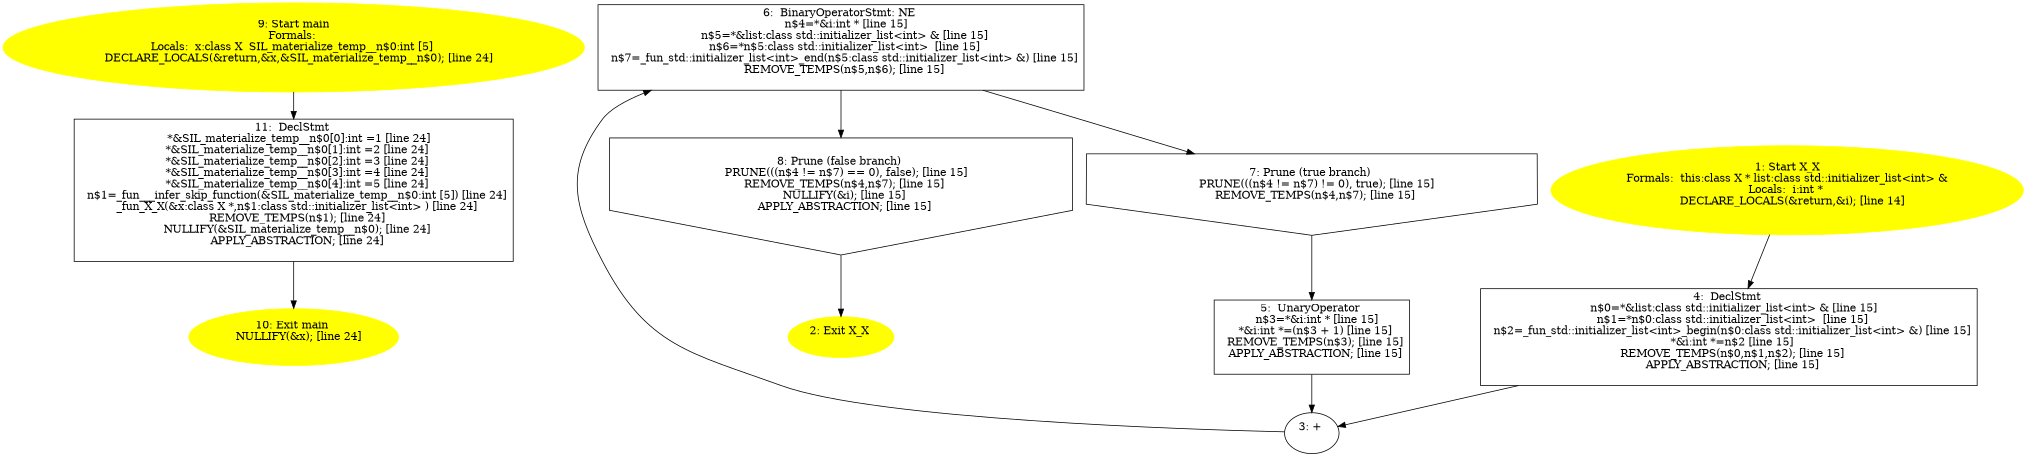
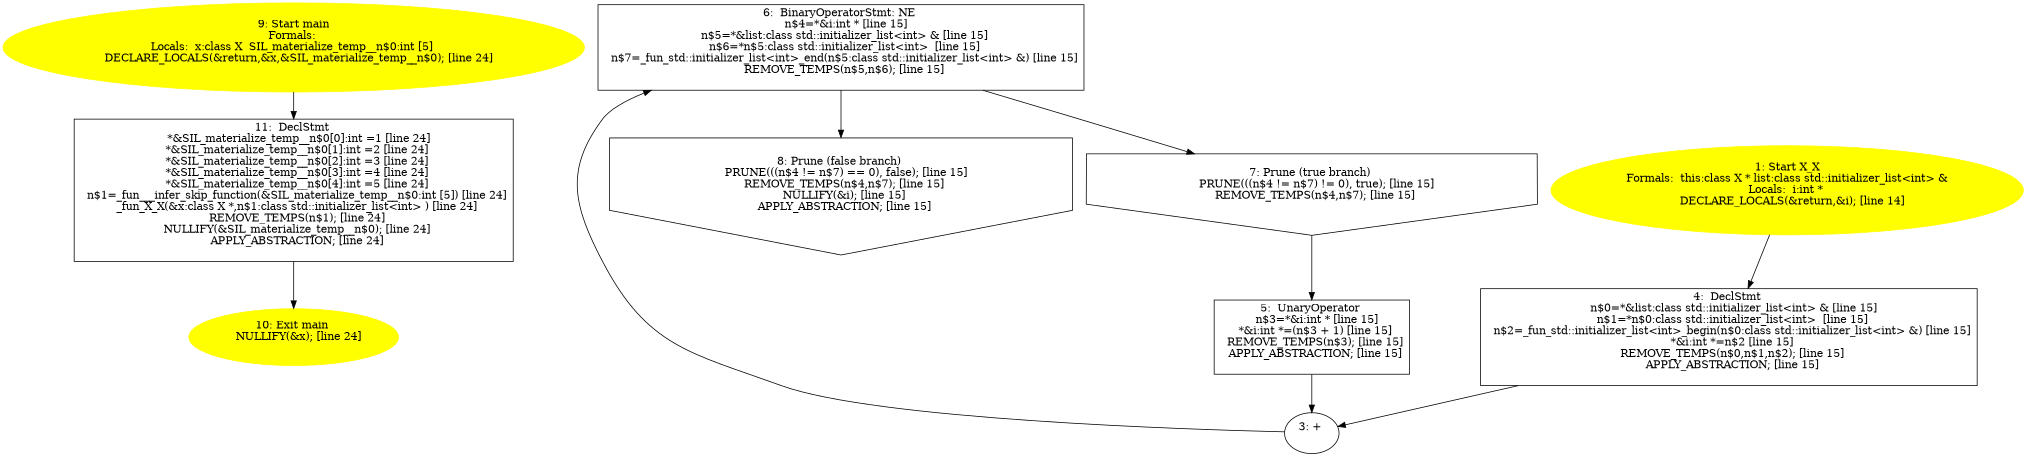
  digraph {
    n1 [label="11:  DeclStmt \n   *&SIL_materialize_temp__n$0[0]:int =1 [line 24]\n  *&SIL_materialize_temp__n$0[1]:int =2 [line 24]\n  *&SIL_materialize_temp__n$0[2]:int =3 [line 24]\n  *&SIL_materialize_temp__n$0[3]:int =4 [line 24]\n  *&SIL_materialize_temp__n$0[4]:int =5 [line 24]\n  n$1=_fun___infer_skip_function(&SIL_materialize_temp__n$0:int [5]) [line 24]\n  _fun_X_X(&x:class X *,n$1:class std::initializer_list<int> ) [line 24]\n  REMOVE_TEMPS(n$1); [line 24]\n  NULLIFY(&SIL_materialize_temp__n$0); [line 24]\n  APPLY_ABSTRACTION; [line 24]\n " shape=box]
    n2 [color=yellow label="10: Exit main \n   NULLIFY(&x); [line 24]\n " style=filled]
    n3 [color=yellow label="9: Start main\nFormals: \nLocals:  x:class X  SIL_materialize_temp__n$0:int [5] \n   DECLARE_LOCALS(&return,&x,&SIL_materialize_temp__n$0); [line 24]\n " style=filled]
    n4 [label="8: Prune (false branch) \n   PRUNE(((n$4 != n$7) == 0), false); [line 15]\n  REMOVE_TEMPS(n$4,n$7); [line 15]\n  NULLIFY(&i); [line 15]\n  APPLY_ABSTRACTION; [line 15]\n " shape=invhouse]
-   n5 [color=yellow label="2: Exit X_X \n  " style=filled]
    n6 [label="7: Prune (true branch) \n   PRUNE(((n$4 != n$7) != 0), true); [line 15]\n  REMOVE_TEMPS(n$4,n$7); [line 15]\n " shape=invhouse]
    n7 [label="5:  UnaryOperator \n   n$3=*&i:int * [line 15]\n  *&i:int *=(n$3 + 1) [line 15]\n  REMOVE_TEMPS(n$3); [line 15]\n  APPLY_ABSTRACTION; [line 15]\n " shape=box]
    n8 [label="3: + \n  "]
    n9 [label="6:  BinaryOperatorStmt: NE \n   n$4=*&i:int * [line 15]\n  n$5=*&list:class std::initializer_list<int> & [line 15]\n  n$6=*n$5:class std::initializer_list<int>  [line 15]\n  n$7=_fun_std::initializer_list<int>_end(n$5:class std::initializer_list<int> &) [line 15]\n  REMOVE_TEMPS(n$5,n$6); [line 15]\n " shape=box]
    n10 [label="4:  DeclStmt \n   n$0=*&list:class std::initializer_list<int> & [line 15]\n  n$1=*n$0:class std::initializer_list<int>  [line 15]\n  n$2=_fun_std::initializer_list<int>_begin(n$0:class std::initializer_list<int> &) [line 15]\n  *&i:int *=n$2 [line 15]\n  REMOVE_TEMPS(n$0,n$1,n$2); [line 15]\n  APPLY_ABSTRACTION; [line 15]\n " shape=box]
    n11 [color=yellow label="1: Start X_X\nFormals:  this:class X * list:class std::initializer_list<int> &\nLocals:  i:int * \n   DECLARE_LOCALS(&return,&i); [line 14]\n " style=filled]
    n1 -> n2
    n3 -> n1
-   n4 -> n5
    n6 -> n7
    n7 -> n8
    n8 -> n9
    n9 -> n4
    n9 -> n6
    n10 -> n8
    n11 -> n10
  }
